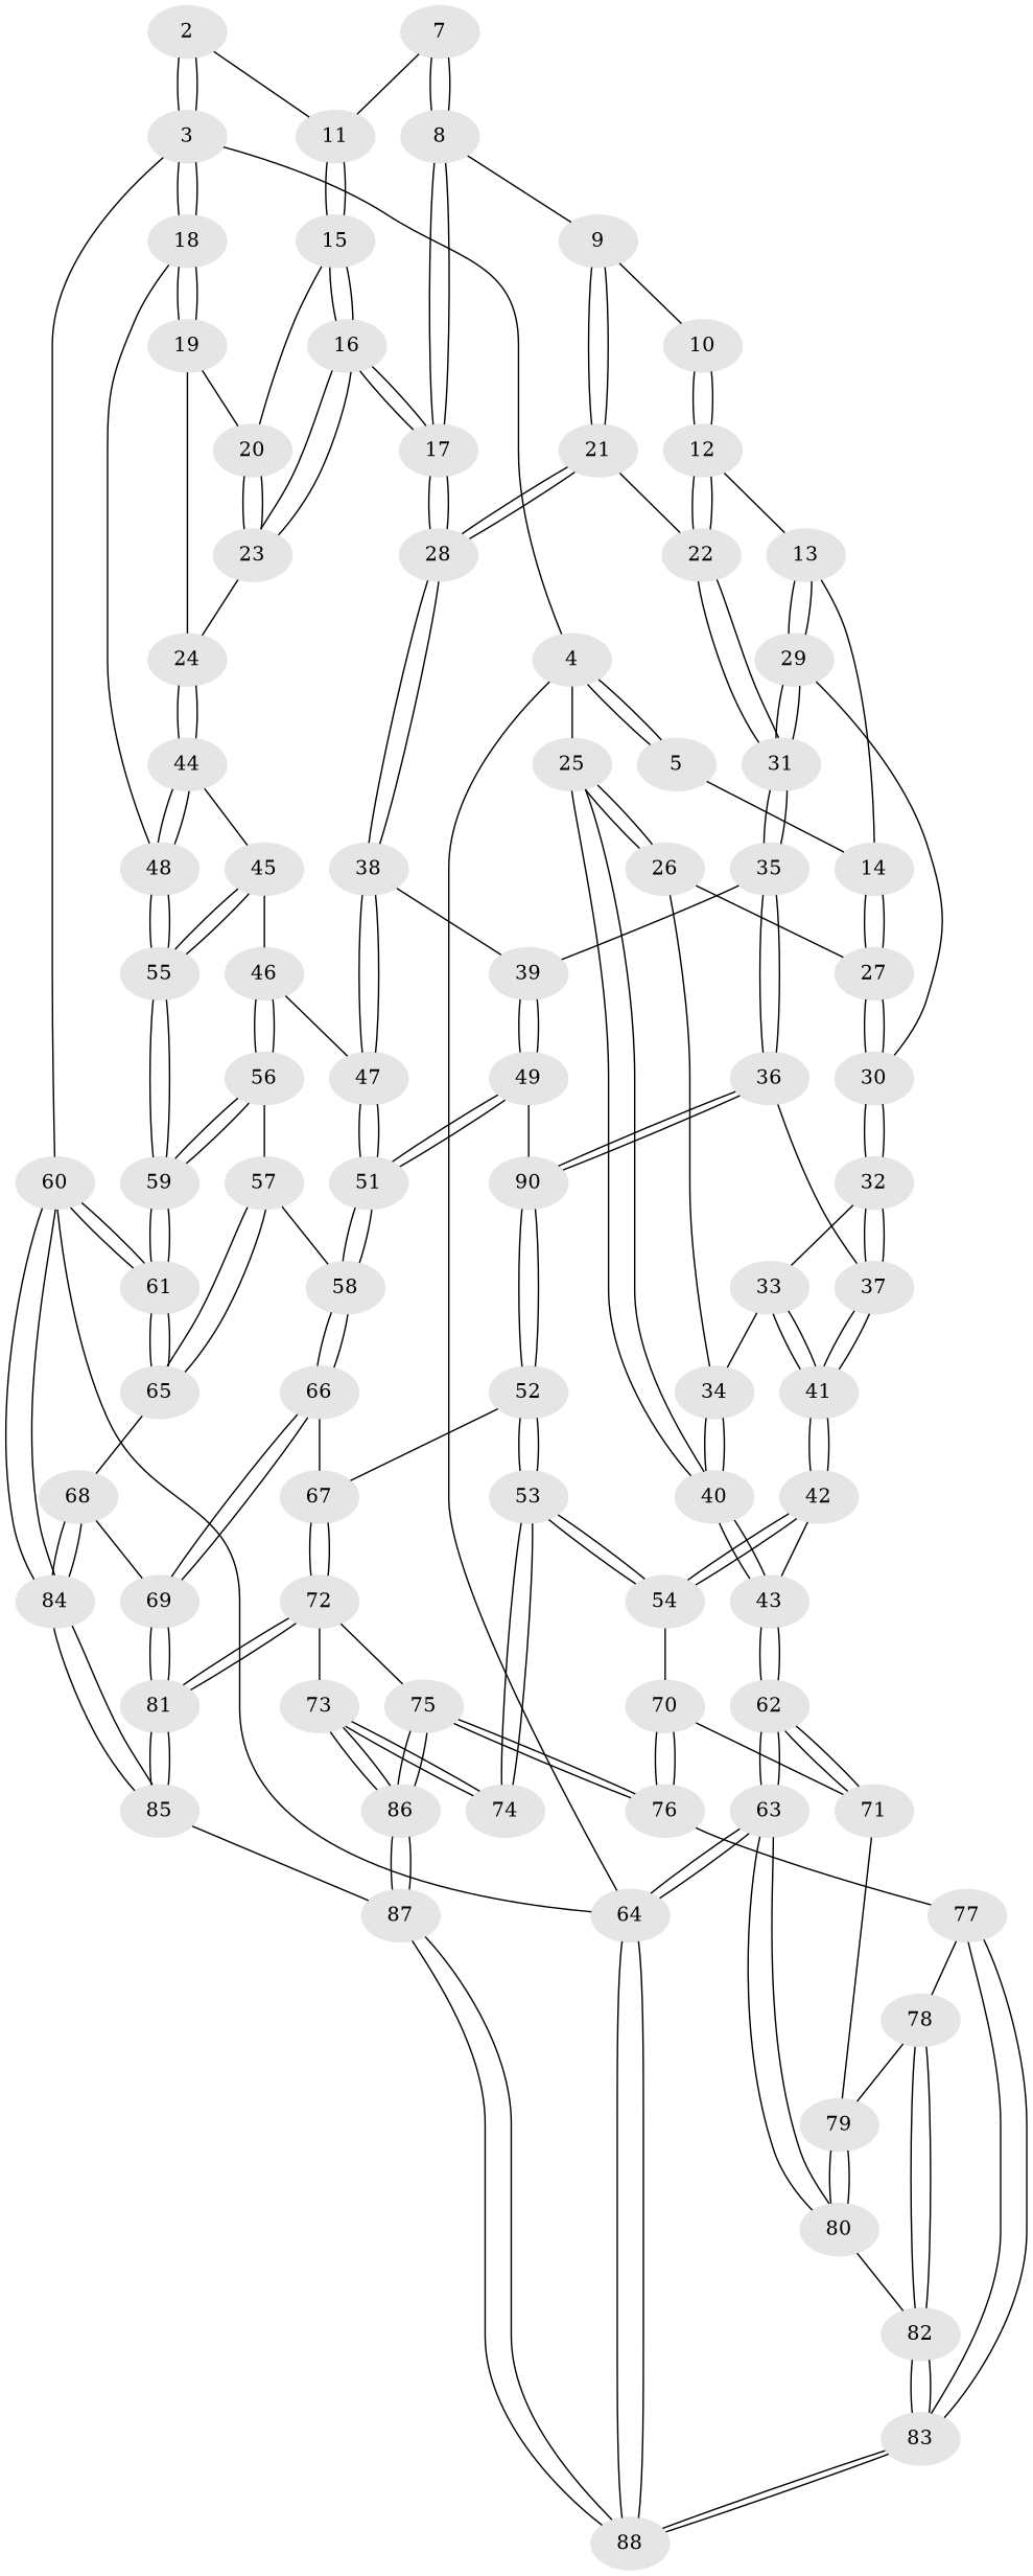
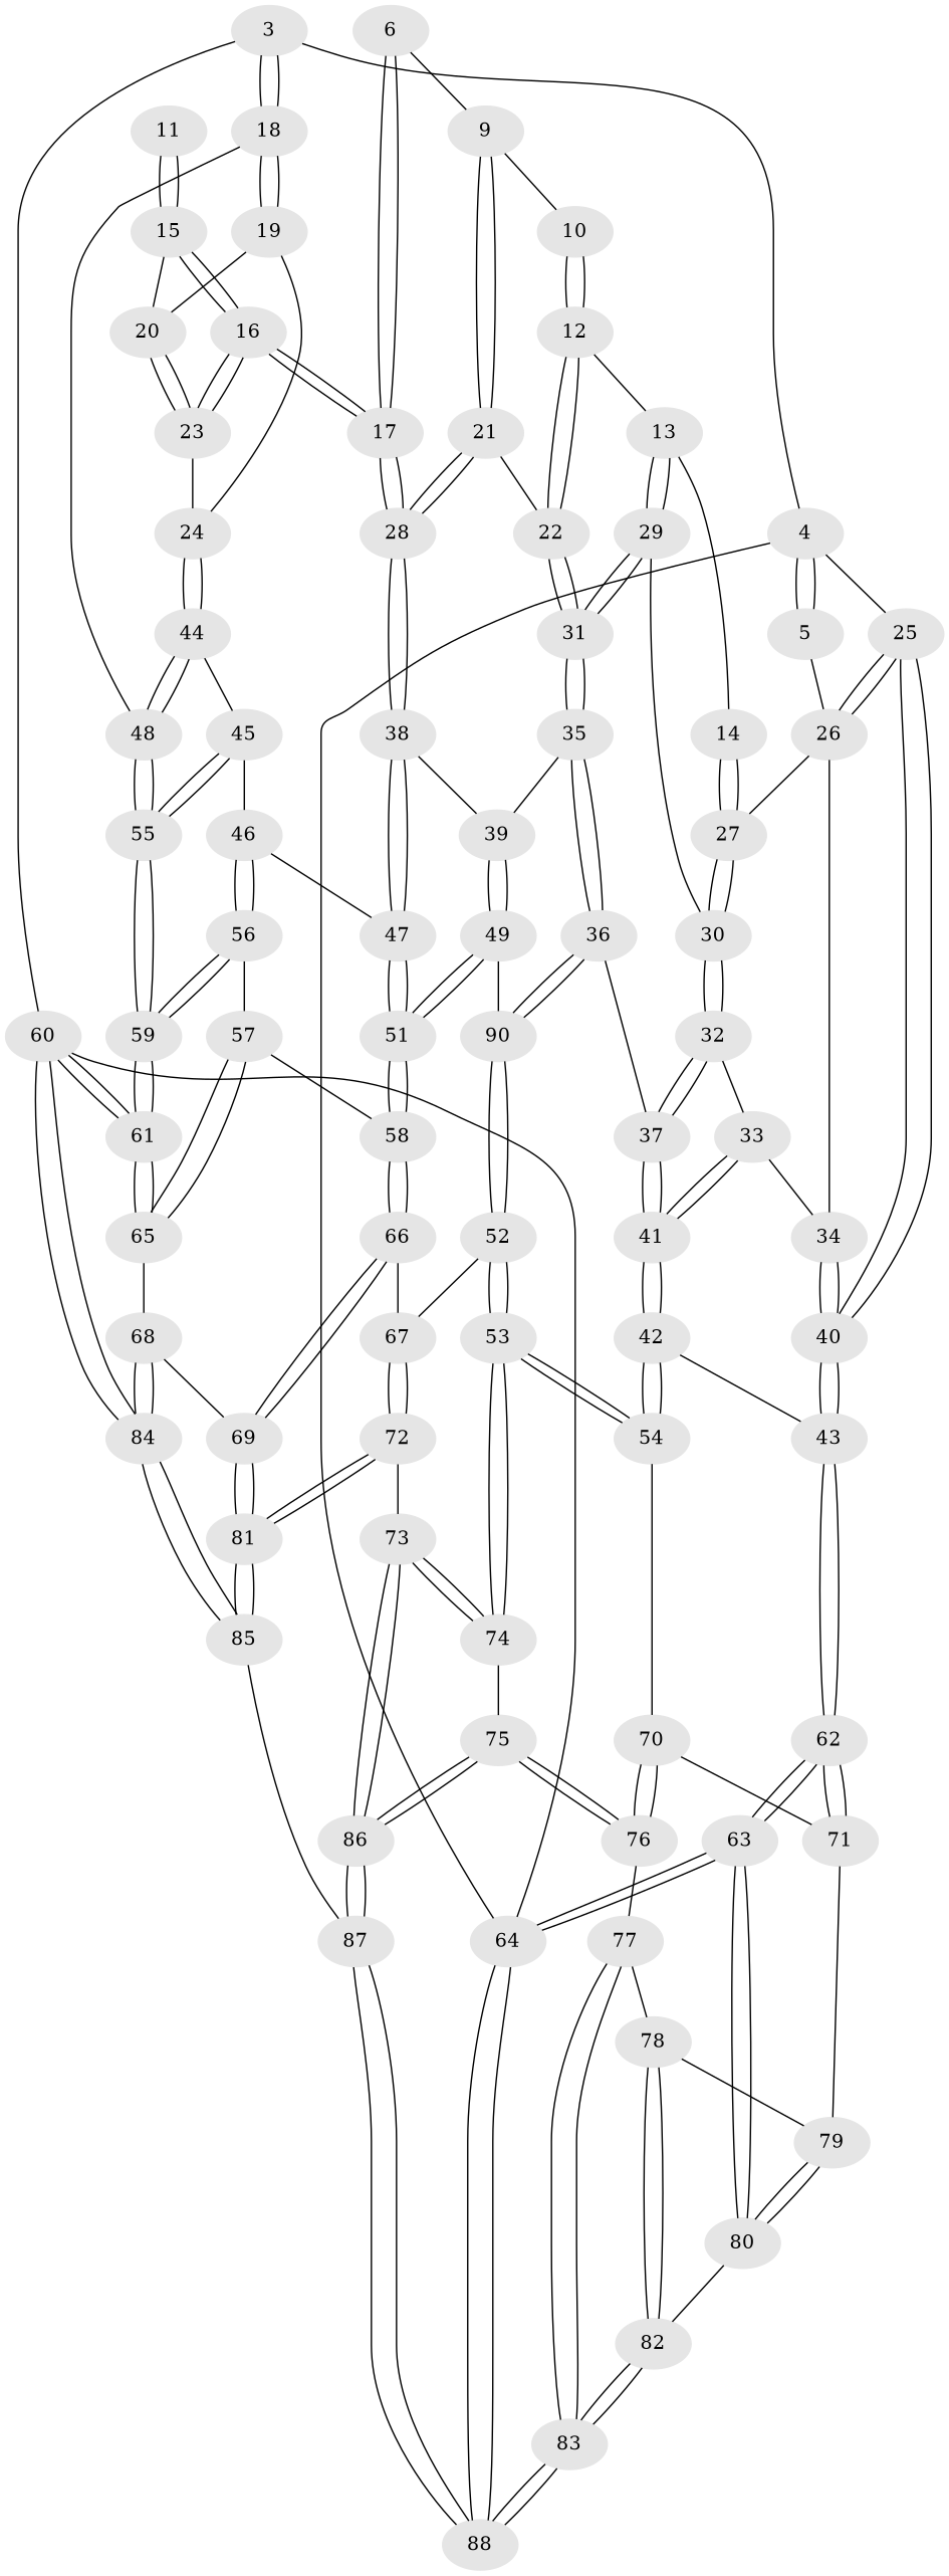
  graph {
    node [color=gray90 style=filled]
-   2
    3
    11
-   7
-   8
+   8 [label=6]
    4
    18
    60
    15
    5
    25
    64
    19
    48
    61
    84
    14
    26
    40
    88
    27
    10
    12
    9
    17
    21
    28
    22
    13
    16
    20
    29
    31
    30
    23
    24
    38
    55
    44
    35
    45
    34
    43
    32
    39
    47
    33
    37
    36
    41
    42
    n52 [label=90]
    49
    52
    51
    62
    54
    70
    63
    71
    46
    56
    59
    57
    58
    53
    67
    66
    74
    72
    75
    76
    65
    68
    69
    85
    80
    79
    82
    81
    73
    77
    86
    87
    78
    83
-   2 -- 3
-   2 -- 3
-   2 -- 11
    3 -- 4
    3 -- 18
    3 -- 18
    3 -- 60
    11 -- 15
    11 -- 15
-   7 -- 11
-   7 -- 8
-   7 -- 8
    8 -- 9
    8 -- 17
    8 -- 17
    4 -- 5
    4 -- 5
    4 -- 25
    4 -- 64
    18 -- 19
    18 -- 19
    18 -- 48
    60 -- 64
    60 -- 61
    60 -- 61
    60 -- 84
    60 -- 84
    15 -- 16
    15 -- 16
    15 -- 20
-   5 -- 14
+   5 -- 26
    25 -- 26
    25 -- 26
    25 -- 40
    25 -- 40
    64 -- 88
    64 -- 88
    19 -- 20
    19 -- 24
    48 -- 55
    48 -- 55
    61 -- 65
    61 -- 65
    84 -- 85
    84 -- 85
    14 -- 27
    14 -- 27
    26 -- 27
    26 -- 34
    40 -- 43
    40 -- 43
    27 -- 30
    27 -- 30
    10 -- 12
    10 -- 12
    12 -- 22
    12 -- 22
    12 -- 13
    9 -- 10
    9 -- 21
    9 -- 21
    17 -- 28
    17 -- 28
    21 -- 28
    21 -- 28
    21 -- 22
    28 -- 38
    28 -- 38
    22 -- 31
    22 -- 31
    13 -- 14
    13 -- 29
    13 -- 29
    16 -- 17
    16 -- 17
    16 -- 23
    16 -- 23
    20 -- 23
    20 -- 23
    29 -- 31
    29 -- 31
    29 -- 30
    31 -- 35
    31 -- 35
    30 -- 32
    30 -- 32
    23 -- 24
    24 -- 44
    24 -- 44
    38 -- 39
    38 -- 47
    38 -- 47
    55 -- 59
    55 -- 59
    44 -- 48
    44 -- 48
    44 -- 45
    35 -- 39
    35 -- 36
    35 -- 36
    45 -- 55
    45 -- 55
    45 -- 46
    34 -- 40
    34 -- 40
    43 -- 62
    43 -- 62
    32 -- 33
    32 -- 37
    32 -- 37
    39 -- 49
    39 -- 49
    47 -- 51
    47 -- 51
    33 -- 34
    33 -- 41
    33 -- 41
    37 -- 41
    37 -- 41
    36 -- 37
    36 -- n52
    36 -- n52
    41 -- 42
    41 -- 42
    42 -- 43
    42 -- 54
    42 -- 54
    n52 -- 52
    n52 -- 52
    49 -- n52
    49 -- 51
    49 -- 51
    52 -- 53
    52 -- 53
    52 -- 67
    51 -- 58
    51 -- 58
    62 -- 63
    62 -- 63
    62 -- 71
    62 -- 71
    54 -- 70
    70 -- 71
    70 -- 76
    70 -- 76
    63 -- 64
    63 -- 64
    63 -- 80
    63 -- 80
    71 -- 79
    46 -- 47
    46 -- 56
    46 -- 56
    56 -- 59
    56 -- 59
    56 -- 57
    59 -- 61
    59 -- 61
    57 -- 58
    57 -- 65
    57 -- 65
    58 -- 66
    58 -- 66
    53 -- 54
    53 -- 54
    53 -- 74
    53 -- 74
    67 -- 72
    67 -- 72
    66 -- 67
    66 -- 69
    66 -- 69
-   72 -- 75
+   74 -- 75
    72 -- 81
    72 -- 81
    72 -- 73
    75 -- 76
    75 -- 76
    75 -- 86
    75 -- 86
    76 -- 77
    65 -- 68
    68 -- 84
    68 -- 84
    68 -- 69
    69 -- 81
    69 -- 81
    85 -- 87
    80 -- 82
    79 -- 80
    79 -- 80
    82 -- 83
    82 -- 83
    81 -- 85
    81 -- 85
    73 -- 74
    73 -- 74
    73 -- 86
    73 -- 86
    77 -- 78
    77 -- 83
    77 -- 83
    86 -- 87
    86 -- 87
    87 -- 88
    87 -- 88
    78 -- 79
    78 -- 82
    78 -- 82
    83 -- 88
    83 -- 88
  }
